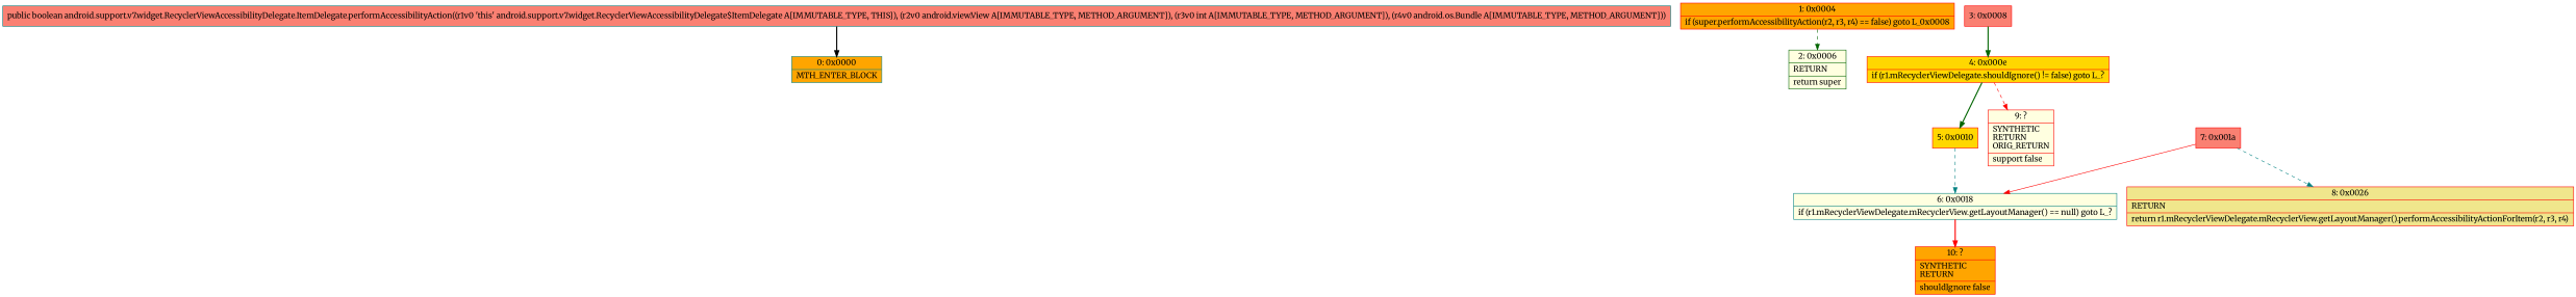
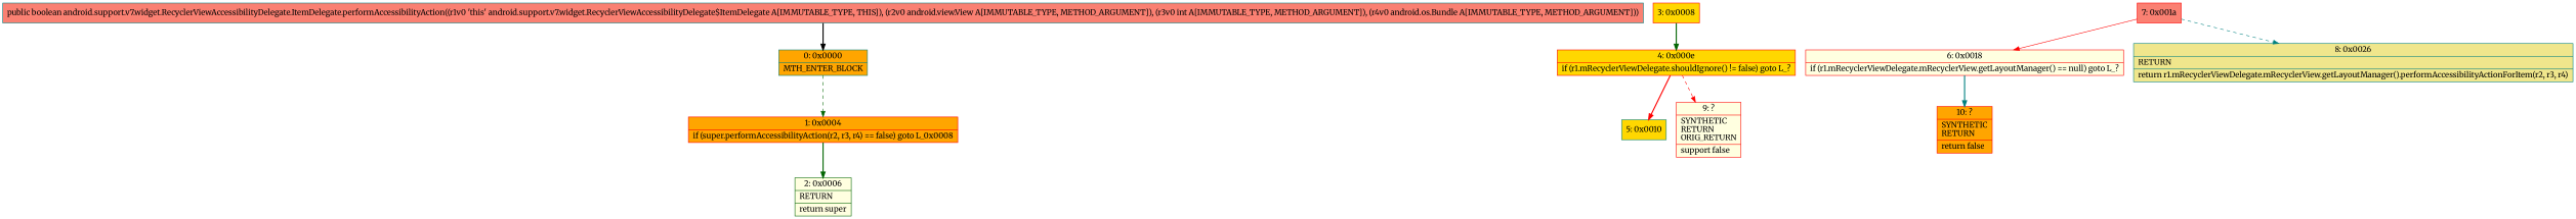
  digraph {
    fontname=Merriweather
    node [color=red fillcolor=orange fontname=Merriweather shape=record style=filled]
    edge [color=darkgreen fontname=Merriweather style=dashed]
    n1 [color=teal label="{0\:\ 0x0000|MTH_ENTER_BLOCK\l}"]
    n2 [label="{1\:\ 0x0004|if (super.performAccessibilityAction(r2, r3, r4) == false) goto L_0x0008\l}"]
    n3 [color=darkgreen fillcolor=lightyellow label="{2\:\ 0x0006|RETURN\l|return super\l}"]
-   n4 [fillcolor=salmon label="{3\:\ 0x0008}"]
+   n4 [fillcolor=gold label="{3\:\ 0x0008}"]
    n5 [fillcolor=gold label="{4\:\ 0x000e|if (r1.mRecyclerViewDelegate.shouldIgnore() != false) goto L_?\l}"]
-   n6 [fillcolor=gold label="{5\:\ 0x0010}"]
+   n6 [color=teal fillcolor=gold label="{5\:\ 0x0010}"]
    n7 [fillcolor=lightyellow label="{9\:\ ?|SYNTHETIC\lRETURN\lORIG_RETURN\l|support false\l}"]
-   n8 [color=teal fillcolor=lightyellow label="{6\:\ 0x0018|if (r1.mRecyclerViewDelegate.mRecyclerView.getLayoutManager() == null) goto L_?\l}"]
-   n9 [label="{10\:\ ?|SYNTHETIC\lRETURN\l|shouldIgnore false\l}"]
+   n8 [fillcolor=lightyellow label="{6\:\ 0x0018|if (r1.mRecyclerViewDelegate.mRecyclerView.getLayoutManager() == null) goto L_?\l}"]
+   n9 [label="{10\:\ ?|SYNTHETIC\lRETURN\l|return false\l}"]
    n10 [fillcolor=salmon label="{7\:\ 0x001a}"]
-   n11 [fillcolor=khaki label="{8\:\ 0x0026|RETURN\l|return r1.mRecyclerViewDelegate.mRecyclerView.getLayoutManager().performAccessibilityActionForItem(r2, r3, r4)\l}"]
+   n11 [color=teal fillcolor=khaki label="{8\:\ 0x0026|RETURN\l|return r1.mRecyclerViewDelegate.mRecyclerView.getLayoutManager().performAccessibilityActionForItem(r2, r3, r4)\l}"]
    n12 [color=teal fillcolor=salmon label="{public boolean android.support.v7.widget.RecyclerViewAccessibilityDelegate.ItemDelegate.performAccessibilityAction((r1v0 'this' android.support.v7.widget.RecyclerViewAccessibilityDelegate$ItemDelegate A[IMMUTABLE_TYPE, THIS]), (r2v0 android.view.View A[IMMUTABLE_TYPE, METHOD_ARGUMENT]), (r3v0 int A[IMMUTABLE_TYPE, METHOD_ARGUMENT]), (r4v0 android.os.Bundle A[IMMUTABLE_TYPE, METHOD_ARGUMENT])) }"]
-   n2 -> n3
+   n1 -> n2
+   n2 -> n3 [style=bold]
    n4 -> n5 [style=bold]
-   n5 -> n6 [style=bold]
+   n5 -> n6 [color=red style=bold]
    n5 -> n7 [color=red]
-   n6 -> n8 [color=teal]
-   n8 -> n9 [color=red style=bold]
+   n8 -> n9 [color=teal style=bold]
    n10 -> n8 [color=red style=solid]
    n10 -> n11 [color=teal]
    n12 -> n1 [color=black style=bold]
  }
